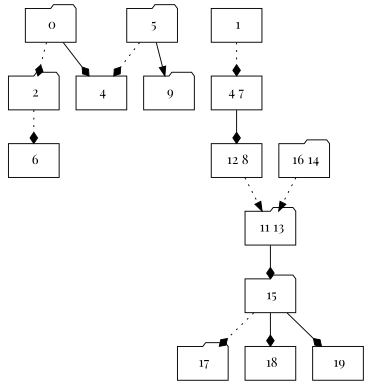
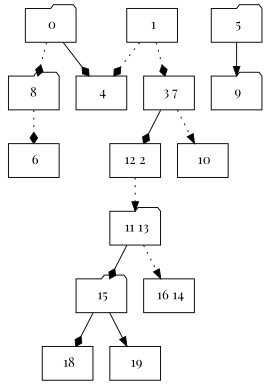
  digraph {
    fontname="Playfair Display"
    node [fontname="Playfair Display" shape=box]
    edge [arrowhead=diamond fontname="Playfair Display" style=dotted]
    " 0" [shape=folder]
-   " 2" [shape=folder]
+   " 2" [shape=folder label=8]
    " 4"
    " 1"
-   " 3 7" [label="4 7"]
+   " 3 7"
    " 6"
    " 5" [shape=folder]
    " 9" [shape=folder]
-   " 12 8"
+   " 12 8" [label="12 2"]
+   " 10"
    " 11 13" [shape=folder]
    " 15" [shape=folder]
-   " 16 14" [shape=folder]
-   " 17" [shape=folder]
+   " 16 14"
    " 18"
    " 19"
    " 0" -> " 2"
    " 0" -> " 4" [style=solid]
    " 2" -> " 6"
-   " 5" -> " 4"
+   " 1" -> " 4"
    " 1" -> " 3 7"
    " 3 7" -> " 12 8" [style=solid]
+   " 3 7" -> " 10" [arrowhead=normal]
    " 5" -> " 9" [arrowhead=normal style=solid]
    " 12 8" -> " 11 13" [arrowhead=normal]
    " 11 13" -> " 15" [style=solid]
-   " 16 14" -> " 11 13" [arrowhead=normal]
-   " 15" -> " 17"
+   " 11 13" -> " 16 14" [arrowhead=normal]
    " 15" -> " 18" [style=solid]
-   " 15" -> " 19" [style=solid]
+   " 15" -> " 19" [arrowhead=normal style=solid]
  }
